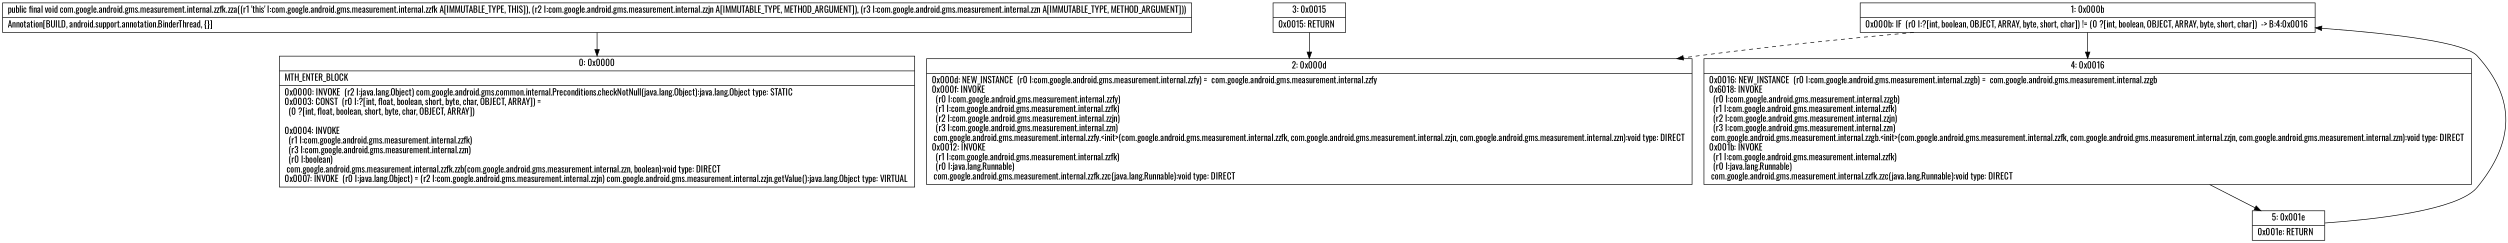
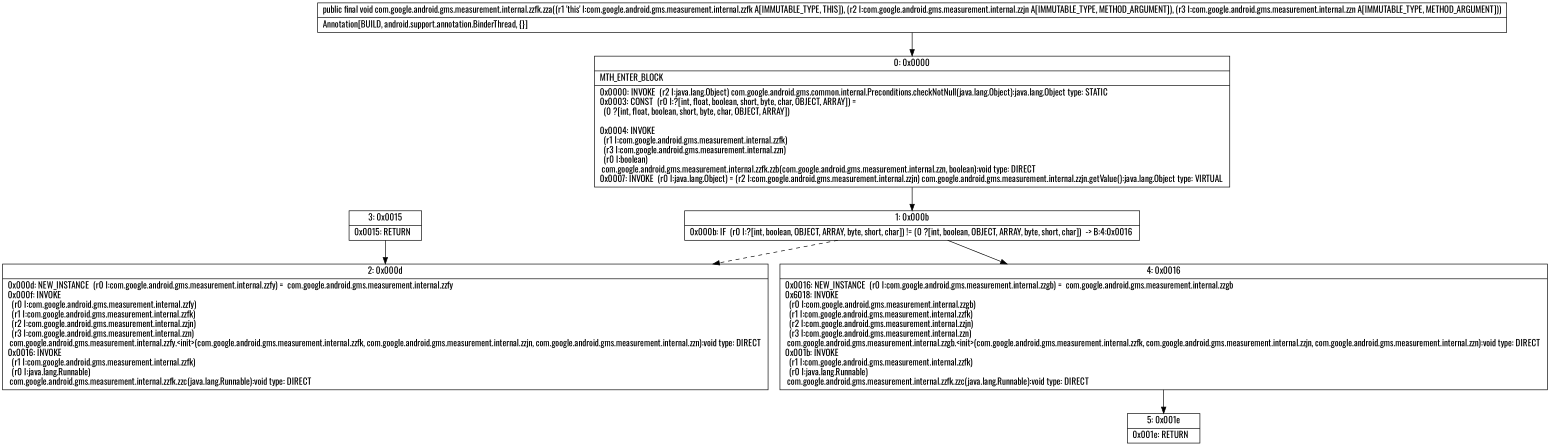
  digraph {
    fontname=Oswald
    node [fontname=Oswald shape=record]
    edge [fontname=Oswald]
    n1 [label="{0\:\ 0x0000|MTH_ENTER_BLOCK\l|0x0000: INVOKE  (r2 I:java.lang.Object) com.google.android.gms.common.internal.Preconditions.checkNotNull(java.lang.Object):java.lang.Object type: STATIC \l0x0003: CONST  (r0 I:?[int, float, boolean, short, byte, char, OBJECT, ARRAY]) = \l  (0 ?[int, float, boolean, short, byte, char, OBJECT, ARRAY])\l \l0x0004: INVOKE  \l  (r1 I:com.google.android.gms.measurement.internal.zzfk)\l  (r3 I:com.google.android.gms.measurement.internal.zzn)\l  (r0 I:boolean)\l com.google.android.gms.measurement.internal.zzfk.zzb(com.google.android.gms.measurement.internal.zzn, boolean):void type: DIRECT \l0x0007: INVOKE  (r0 I:java.lang.Object) = (r2 I:com.google.android.gms.measurement.internal.zzjn) com.google.android.gms.measurement.internal.zzjn.getValue():java.lang.Object type: VIRTUAL \l}"]
    n2 [label="{1\:\ 0x000b|0x000b: IF  (r0 I:?[int, boolean, OBJECT, ARRAY, byte, short, char]) != (0 ?[int, boolean, OBJECT, ARRAY, byte, short, char])  \-\> B:4:0x0016 \l}"]
-   n3 [label="{2\:\ 0x000d|0x000d: NEW_INSTANCE  (r0 I:com.google.android.gms.measurement.internal.zzfy) =  com.google.android.gms.measurement.internal.zzfy \l0x000f: INVOKE  \l  (r0 I:com.google.android.gms.measurement.internal.zzfy)\l  (r1 I:com.google.android.gms.measurement.internal.zzfk)\l  (r2 I:com.google.android.gms.measurement.internal.zzjn)\l  (r3 I:com.google.android.gms.measurement.internal.zzn)\l com.google.android.gms.measurement.internal.zzfy.\<init\>(com.google.android.gms.measurement.internal.zzfk, com.google.android.gms.measurement.internal.zzjn, com.google.android.gms.measurement.internal.zzn):void type: DIRECT \l0x0012: INVOKE  \l  (r1 I:com.google.android.gms.measurement.internal.zzfk)\l  (r0 I:java.lang.Runnable)\l com.google.android.gms.measurement.internal.zzfk.zzc(java.lang.Runnable):void type: DIRECT \l}"]
+   n3 [label="{2\:\ 0x000d|0x000d: NEW_INSTANCE  (r0 I:com.google.android.gms.measurement.internal.zzfy) =  com.google.android.gms.measurement.internal.zzfy \l0x000f: INVOKE  \l  (r0 I:com.google.android.gms.measurement.internal.zzfy)\l  (r1 I:com.google.android.gms.measurement.internal.zzfk)\l  (r2 I:com.google.android.gms.measurement.internal.zzjn)\l  (r3 I:com.google.android.gms.measurement.internal.zzn)\l com.google.android.gms.measurement.internal.zzfy.\<init\>(com.google.android.gms.measurement.internal.zzfk, com.google.android.gms.measurement.internal.zzjn, com.google.android.gms.measurement.internal.zzn):void type: DIRECT \l0x0016: INVOKE  \l  (r1 I:com.google.android.gms.measurement.internal.zzfk)\l  (r0 I:java.lang.Runnable)\l com.google.android.gms.measurement.internal.zzfk.zzc(java.lang.Runnable):void type: DIRECT \l}"]
    n4 [label="{4\:\ 0x0016|0x0016: NEW_INSTANCE  (r0 I:com.google.android.gms.measurement.internal.zzgb) =  com.google.android.gms.measurement.internal.zzgb \l0x6018: INVOKE  \l  (r0 I:com.google.android.gms.measurement.internal.zzgb)\l  (r1 I:com.google.android.gms.measurement.internal.zzfk)\l  (r2 I:com.google.android.gms.measurement.internal.zzjn)\l  (r3 I:com.google.android.gms.measurement.internal.zzn)\l com.google.android.gms.measurement.internal.zzgb.\<init\>(com.google.android.gms.measurement.internal.zzfk, com.google.android.gms.measurement.internal.zzjn, com.google.android.gms.measurement.internal.zzn):void type: DIRECT \l0x001b: INVOKE  \l  (r1 I:com.google.android.gms.measurement.internal.zzfk)\l  (r0 I:java.lang.Runnable)\l com.google.android.gms.measurement.internal.zzfk.zzc(java.lang.Runnable):void type: DIRECT \l}"]
    n5 [label="{5\:\ 0x001e|0x001e: RETURN   \l}"]
    n6 [label="{3\:\ 0x0015|0x0015: RETURN   \l}"]
    n7 [label="{public final void com.google.android.gms.measurement.internal.zzfk.zza((r1 'this' I:com.google.android.gms.measurement.internal.zzfk A[IMMUTABLE_TYPE, THIS]), (r2 I:com.google.android.gms.measurement.internal.zzjn A[IMMUTABLE_TYPE, METHOD_ARGUMENT]), (r3 I:com.google.android.gms.measurement.internal.zzn A[IMMUTABLE_TYPE, METHOD_ARGUMENT]))  | Annotation[BUILD, android.support.annotation.BinderThread, \{\}]\l}"]
-   n5 -> n2
+   n1 -> n2
    n2 -> n3 [style=dashed]
    n2 -> n4
    n4 -> n5
    n6 -> n3
    n7 -> n1
  }
